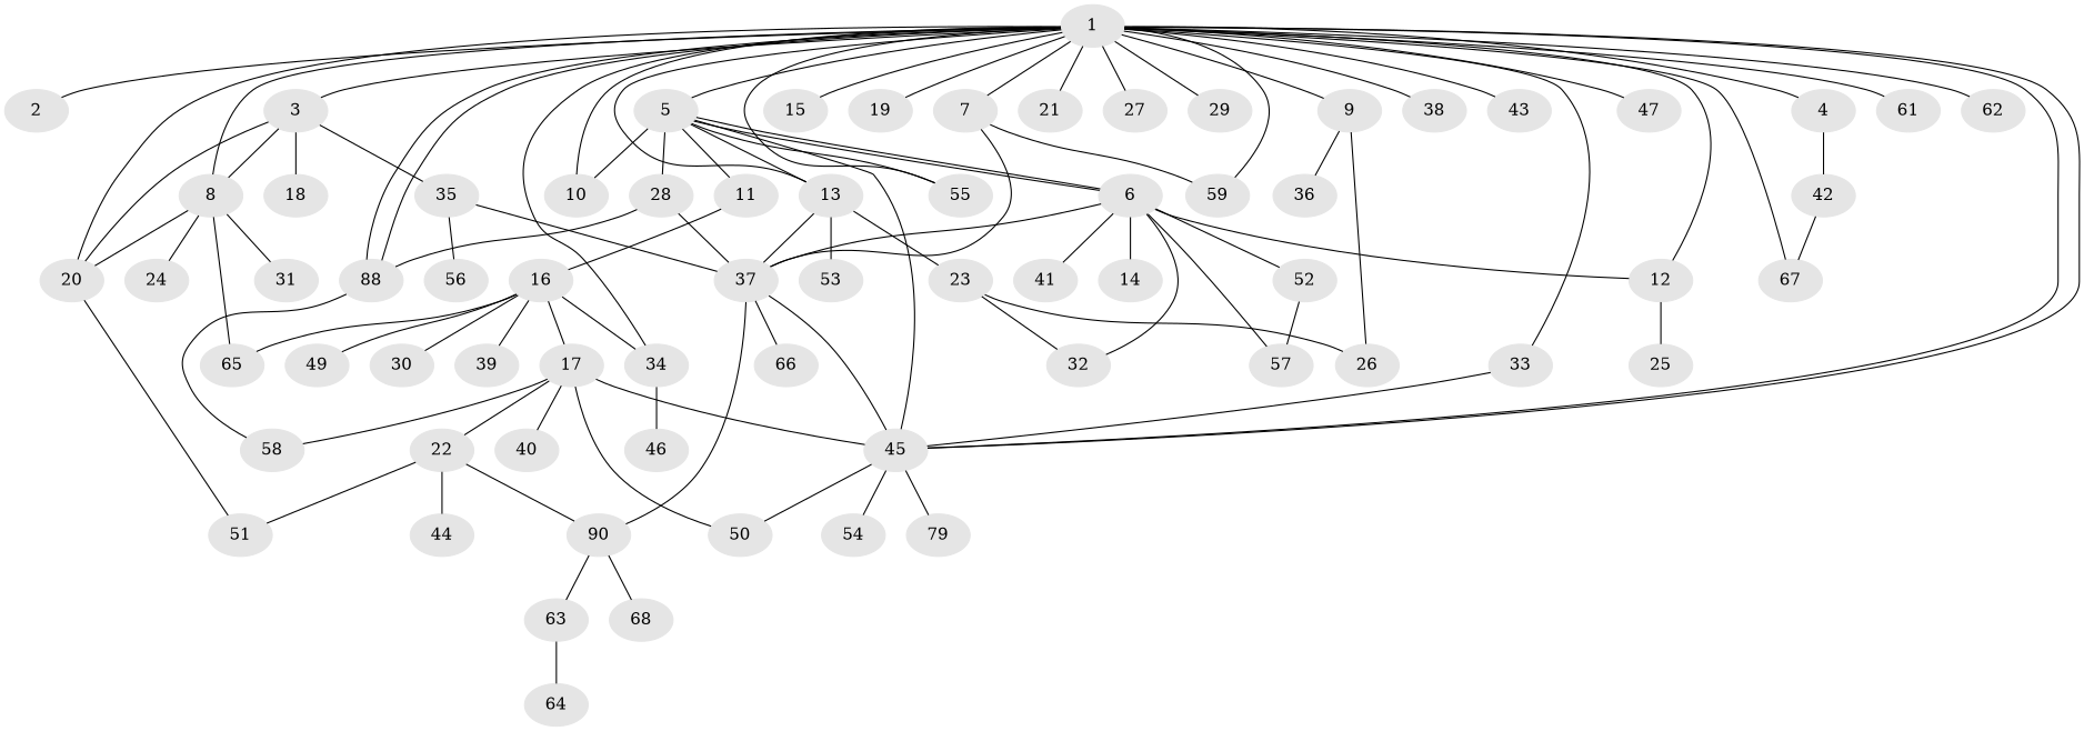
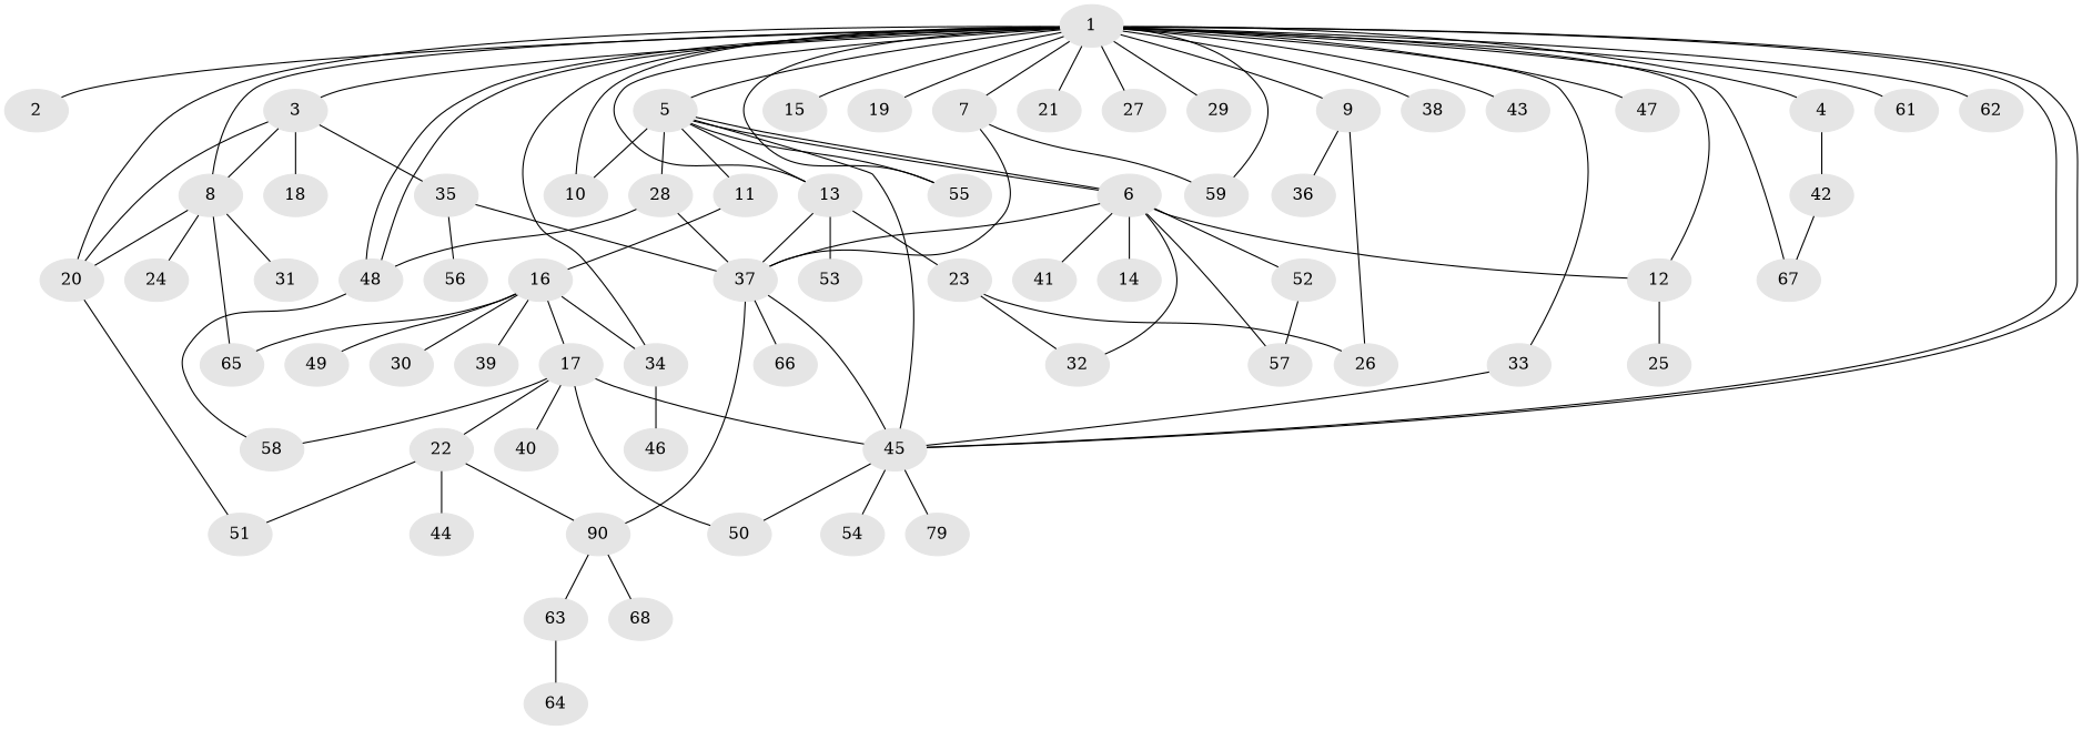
  graph {
    node [color=gray90 style=filled]
    1
    2
    3
    4
    5
    7
    8
    9
    10
    12
    13
    15
    19
    20
    21
    27
    29
    33
    34
    38
    43
    45
    47
-   48 [label=88]
+   48
    55
    59
    61
    62
    67
    18
    35
    42
    6
    11
    28
    37
    24
    31
    65
    26
    36
    25
    23
    53
    51
    46
    50
    54
    n49 [label=79]
    58
    56
    14
    32
    41
    52
    57
    16
    n58 [label=90]
    66
    17
    30
    39
    49
    22
    40
    44
    63
    68
    64
    1 -- 2
    1 -- 3
    1 -- 4
    1 -- 5
    1 -- 7
    1 -- 8
    1 -- 9
    1 -- 10
    1 -- 12
    1 -- 13
    1 -- 15
    1 -- 19
    1 -- 20
    1 -- 21
    1 -- 27
    1 -- 29
    1 -- 33
    1 -- 34
    1 -- 38
    1 -- 43
    1 -- 45
    1 -- 45
    1 -- 47
    1 -- 48
    1 -- 48
    1 -- 55
    1 -- 59
    1 -- 61
    1 -- 62
    1 -- 67
    3 -- 8
    3 -- 20
    3 -- 18
    3 -- 35
    4 -- 42
    5 -- 10
    5 -- 13
    5 -- 45
    5 -- 55
    5 -- 6
    5 -- 6
    5 -- 11
    5 -- 28
    7 -- 59
    7 -- 37
    8 -- 20
    8 -- 24
    8 -- 31
    8 -- 65
    9 -- 26
    9 -- 36
    12 -- 25
    13 -- 37
    13 -- 23
    13 -- 53
    20 -- 51
    33 -- 45
    34 -- 46
    45 -- 50
    45 -- 54
    45 -- n49
    48 -- 58
    35 -- 37
    35 -- 56
    42 -- 67
    6 -- 12
    6 -- 37
    6 -- 14
    6 -- 32
    6 -- 41
    6 -- 52
    6 -- 57
    11 -- 16
    28 -- 48
    28 -- 37
    37 -- 45
    37 -- n58
    37 -- 66
    23 -- 26
    23 -- 32
    52 -- 57
    16 -- 34
    16 -- 65
    16 -- 17
    16 -- 30
    16 -- 39
    16 -- 49
    n58 -- 63
    n58 -- 68
    17 -- 45
    17 -- 50
    17 -- 58
    17 -- 22
    17 -- 40
    22 -- 51
    22 -- n58
    22 -- 44
    63 -- 64
  }
